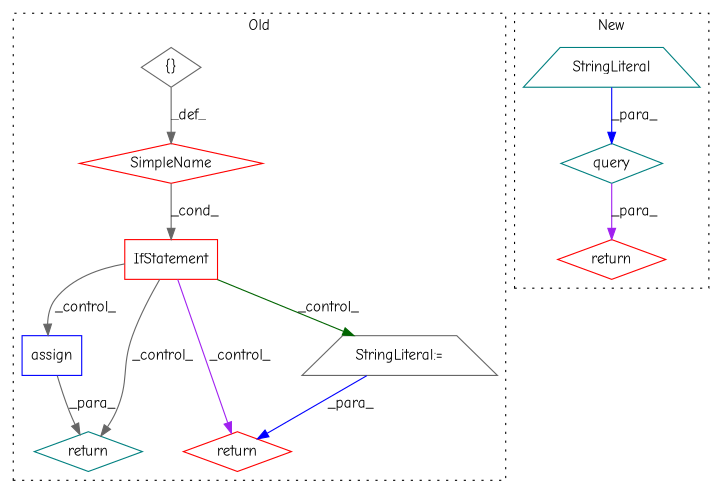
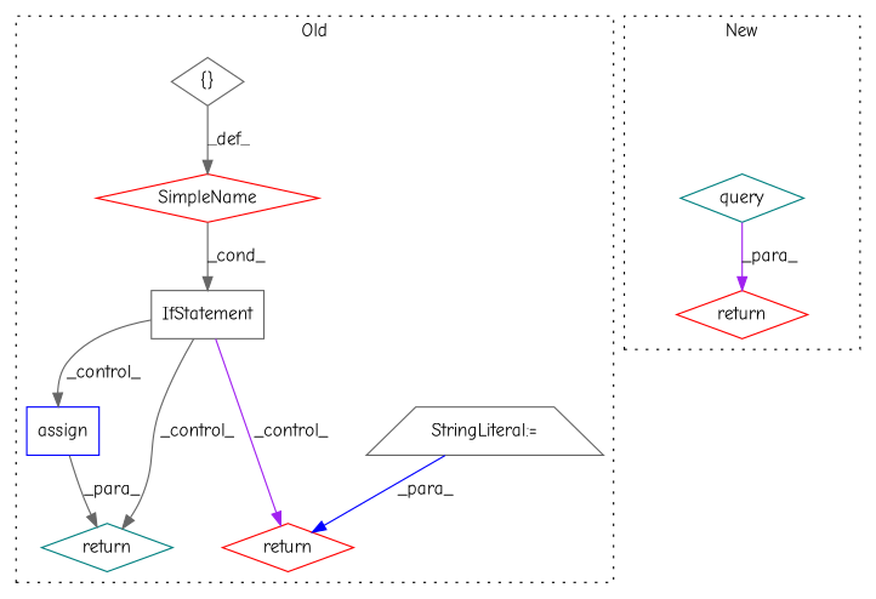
  digraph {
    fontname="Comic Neue"
    node [a=41 color=red fontname="Comic Neue" l=7 shape=diamond]
    edge [color=gray40 fontname="Comic Neue"]
    n1 [a=32 color=blue l="7,1" label=assign s="8955,8996" shape=box]
    n2 [a=42 label=SimpleName l=""]
    n3 [l=22 label=return s=8661]
-   n4 [a=25 l="10,2" label=IfStatement s="8602,8649" shape=box]
+   n4 [a=25 color=gray40 l="10,2" label=IfStatement s="8602,8649" shape=box]
    n5 [a=4 color=gray40 l="1,1" label="{}" s="8634,8648"]
    n6 [a=7 color=gray40 l=25 label="StringLiteral:=" s=8757 shape=trapezium]
    n7 [color=teal label=return s=9472]
    n8 [a=32 color=teal l="6,1" label=query s="8740,8756"]
-   n9 [a=45 color=teal l=10 label=StringLiteral s=8746 shape=trapezium]
    n10 [label=return s=9022]
    subgraph cluster_1 {
      label=Old
      style=dotted
      n1
      n2
      n3
      n4
      n5
      n6
      n7
    }
    subgraph cluster_2 {
      label=New
      style=dotted
      n8
-     n9
      n10
    }
    n1 -> n7 [label=_para_]
    n2 -> n4 [label=_cond_]
    n4 -> n1 [label=_control_]
    n4 -> n3 [color=purple label=_control_]
-   n4 -> n6 [color=darkgreen label=_control_]
    n4 -> n7 [label=_control_]
    n5 -> n2 [label=_def_]
    n6 -> n3 [color=blue label=_para_]
    n8 -> n10 [color=purple label=_para_]
-   n9 -> n8 [color=blue label=_para_]
  }
